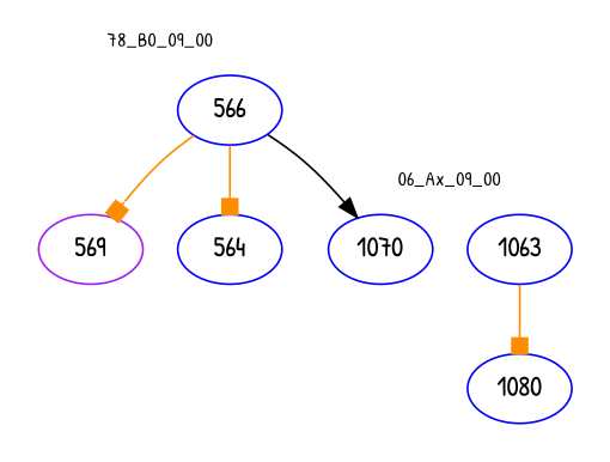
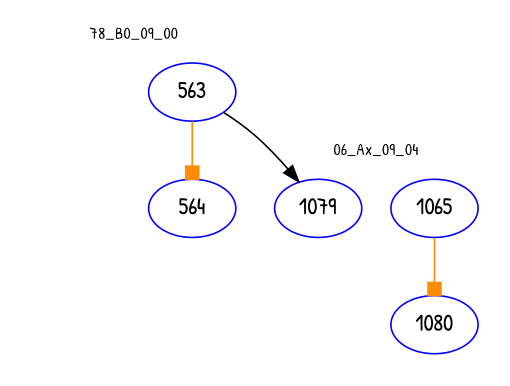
  digraph {
    fontname="Patrick Hand"
    node [color=blue fontname="Patrick Hand"]
    edge [arrowhead=box color=darkorange fontname="Patrick Hand"]
-   n1 [label=1063]
-   n2 [label=1070]
+   n1 [label=1065]
+   n2 [label=1079]
    n3 [label=1080]
-   n4 [label=566]
-   n5 [color=purple label=569]
+   n4 [label=563]
    n6 [label=564]
    subgraph cluster_1 {
      color=white
      fontsize=10
-     label="06_Ax_09_00"
+     label="06_Ax_09_04"
      n1
      n2
      n3
    }
    subgraph cluster_2 {
      color=white
      fontsize=10
      label="78_B0_09_00"
      n4
-     n5
      n6
    }
    n1 -> n3
    n4 -> n2 [arrowhead=normal color=black]
-   n4 -> n5
    n4 -> n6
  }
